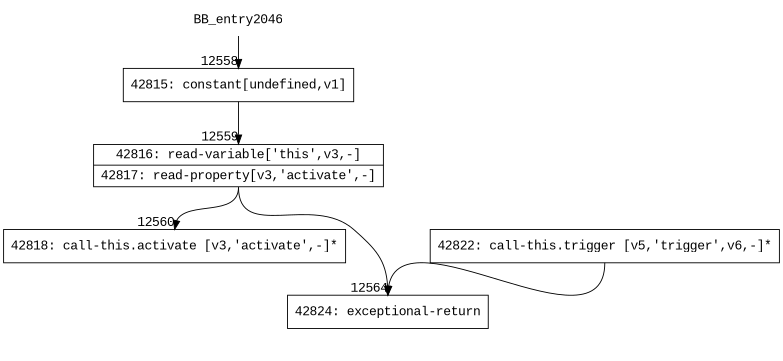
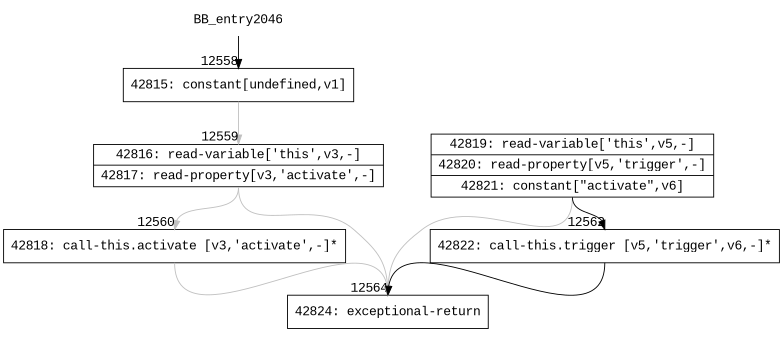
  digraph {
    fontname="Liberation Mono"
    rankdir=TD
    node [fontname="Liberation Mono" shape=record]
    edge [fontname="Liberation Mono" headport=n tailport=s]
    n1 [label=BB_entry2046 shape=none]
    n2 [label="{42815: constant[undefined,v1]}"]
    n3 [label="{42816: read-variable['this',v3,-]|42817: read-property[v3,'activate',-]}"]
    n4 [label="{42818: call-this.activate [v3,'activate',-]*}"]
    n5 [label="{42824: exceptional-return}"]
+   n6 [label="{42819: read-variable['this',v5,-]|42820: read-property[v5,'trigger',-]|42821: constant[\"activate\",v6]}"]
    n7 [label="{42822: call-this.trigger [v5,'trigger',v6,-]*}"]
    n1 -> n2 [headlabel="    12558"]
-   n2 -> n3 [headlabel="      12559"]
-   n3 -> n4 [headlabel="      12560"]
-   n3 -> n5 [color=black headlabel="      12564"]
+   n2 -> n3 [headlabel="      12559" color=gray]
+   n3 -> n4 [headlabel="      12560" color=gray]
+   n3 -> n5 [color=gray headlabel="      12564"]
+   n4 -> n5 [color=gray]
+   n6 -> n5 [color=gray]
+   n6 -> n7 [headlabel="      12562"]
    n7 -> n5 [color=black]
  }
